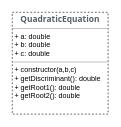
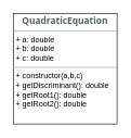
  <mxCell id="0" />
  <mxCell id="1" parent="0" />
- <mxCell id="2" value="&lt;p style=&quot;margin: 0px ; margin-top: 4px ; text-align: center&quot;&gt;&lt;span id=&quot;yui_3_17_2_1_1614600270831_46&quot; style=&quot;box-sizing: border-box ; font-weight: bolder ; color: rgb(82 , 96 , 105) ; font-family: &amp;#34;open sans&amp;#34; , sans-serif ; font-size: 14px ; text-align: left ; background-color: rgb(255 , 255 , 255)&quot;&gt;QuadraticEquation&lt;/span&gt;&lt;br&gt;&lt;/p&gt;&lt;hr size=&quot;1&quot;&gt;&lt;p style=&quot;margin: 0px ; margin-left: 4px&quot;&gt;+ a: double&lt;br&gt;+ b: double&lt;/p&gt;&lt;p style=&quot;margin: 0px ; margin-left: 4px&quot;&gt;+ c: double&lt;br&gt;&lt;/p&gt;&lt;hr size=&quot;1&quot;&gt;&lt;p style=&quot;margin: 0px ; margin-left: 4px&quot;&gt;+ constructor(a,b,c)&lt;/p&gt;&lt;p style=&quot;margin: 0px ; margin-left: 4px&quot;&gt;+&amp;nbsp;getDiscriminant(): double&lt;br&gt;+ getRoot1(): double&lt;/p&gt;&lt;p style=&quot;margin: 0px ; margin-left: 4px&quot;&gt;+ getRoot2(): double&lt;/p&gt;" style="verticalAlign=top;align=left;overflow=fill;fontSize=12;fontFamily=Helvetica;html=1;rounded=0;shadow=0;comic=0;labelBackgroundColor=none;strokeWidth=1;dashed=1;" vertex="1" parent="1"><mxGeometry x="20" y="20" width="160" height="170" as="geometry" /></mxCell>
+ <mxCell id="2" value="&lt;p style=&quot;margin: 0px ; margin-top: 4px ; text-align: center&quot;&gt;&lt;span id=&quot;yui_3_17_2_1_1614600270831_46&quot; style=&quot;box-sizing: border-box ; font-weight: bolder ; color: rgb(82 , 96 , 105) ; font-family: &amp;#34;open sans&amp;#34; , sans-serif ; font-size: 14px ; text-align: left ; background-color: rgb(255 , 255 , 255)&quot;&gt;QuadraticEquation&lt;/span&gt;&lt;br&gt;&lt;/p&gt;&lt;hr size=&quot;1&quot;&gt;&lt;p style=&quot;margin: 0px ; margin-left: 4px&quot;&gt;+ a: double&lt;br&gt;+ b: double&lt;/p&gt;&lt;p style=&quot;margin: 0px ; margin-left: 4px&quot;&gt;+ c: double&lt;br&gt;&lt;/p&gt;&lt;hr size=&quot;1&quot;&gt;&lt;p style=&quot;margin: 0px ; margin-left: 4px&quot;&gt;+ constructor(a,b,c)&lt;/p&gt;&lt;p style=&quot;margin: 0px ; margin-left: 4px&quot;&gt;+&amp;nbsp;getDiscriminant(): double&lt;br&gt;+ getRoot1(): double&lt;/p&gt;&lt;p style=&quot;margin: 0px ; margin-left: 4px&quot;&gt;+ getRoot2(): double&lt;/p&gt;" style="verticalAlign=top;align=left;overflow=fill;fontSize=12;fontFamily=Helvetica;html=1;rounded=0;shadow=0;comic=0;labelBackgroundColor=none;strokeWidth=1" vertex="1" parent="1"><mxGeometry x="20" y="20" width="160" height="170" as="geometry" /></mxCell>
